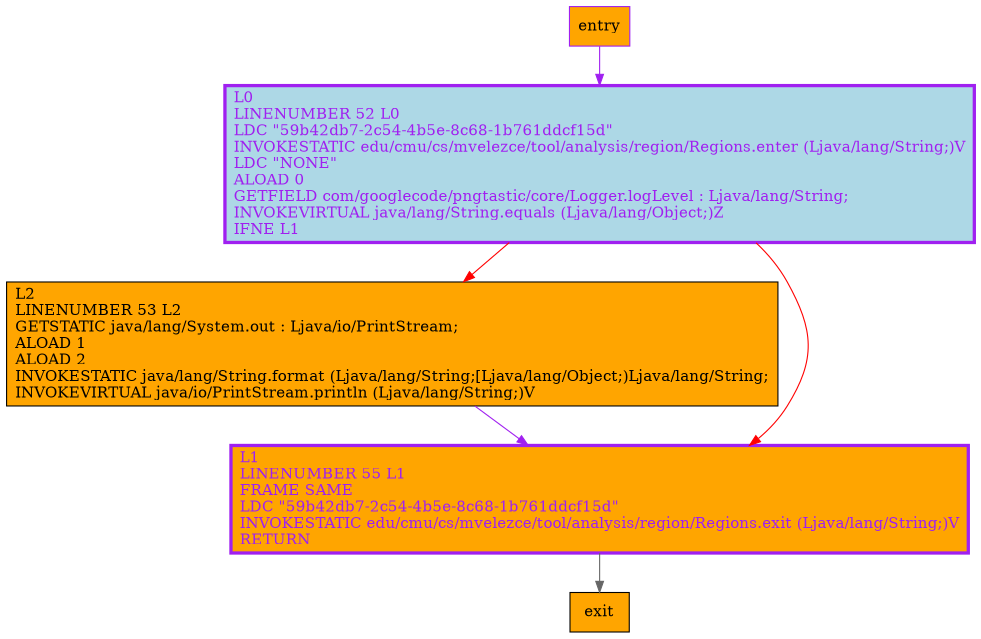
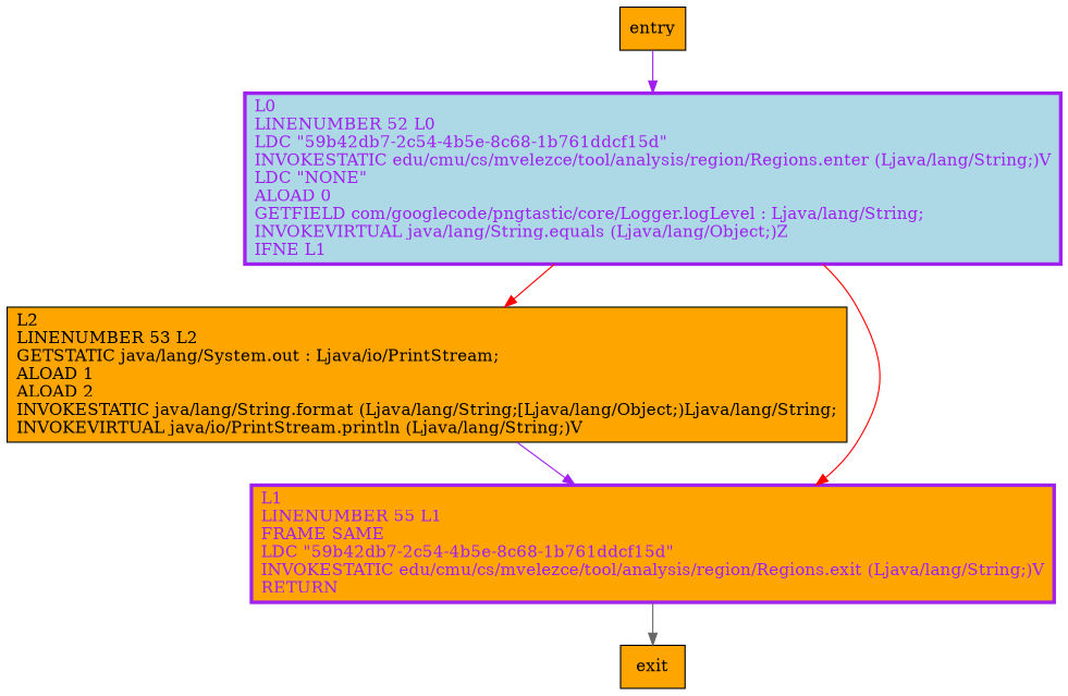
  digraph {
    node [shape=box style=filled fillcolor=orange]
    edge [color=purple]
    n1 [label="L2\lLINENUMBER 53 L2\lGETSTATIC java/lang/System.out : Ljava/io/PrintStream;\lALOAD 1\lALOAD 2\lINVOKESTATIC java/lang/String.format (Ljava/lang/String;[Ljava/lang/Object;)Ljava/lang/String;\lINVOKEVIRTUAL java/io/PrintStream.println (Ljava/lang/String;)V\l"]
    n2 [color=purple fontcolor=purple label="L1\lLINENUMBER 55 L1\lFRAME SAME\lLDC \"59b42db7-2c54-4b5e-8c68-1b761ddcf15d\"\lINVOKESTATIC edu/cmu/cs/mvelezce/tool/analysis/region/Regions.exit (Ljava/lang/String;)V\lRETURN\l" penwidth=3]
    n3 [color=purple fontcolor=purple label="L0\lLINENUMBER 52 L0\lLDC \"59b42db7-2c54-4b5e-8c68-1b761ddcf15d\"\lINVOKESTATIC edu/cmu/cs/mvelezce/tool/analysis/region/Regions.enter (Ljava/lang/String;)V\lLDC \"NONE\"\lALOAD 0\lGETFIELD com/googlecode/pngtastic/core/Logger.logLevel : Ljava/lang/String;\lINVOKEVIRTUAL java/lang/String.equals (Ljava/lang/Object;)Z\lIFNE L1\l" penwidth=3 fillcolor=lightblue]
    exit
-   entry [color=purple]
+   entry
    n1 -> n2
    n2 -> exit [color=gray40]
    n3 -> n1 [color=red]
    n3 -> n2 [color=red]
    entry -> n3
  }
